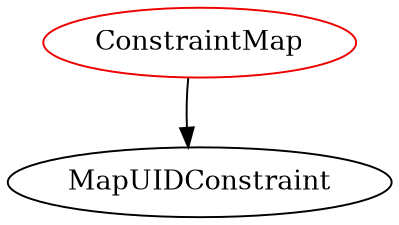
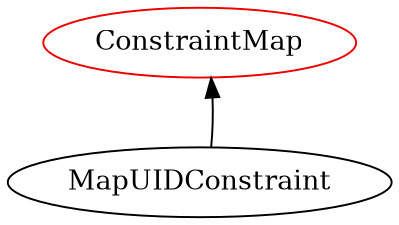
  digraph {
    n1 [color=red2 label=ConstraintMap shape=oval]
    MapUIDConstraint
-   n1 -> MapUIDConstraint
+   MapUIDConstraint -> n1
  }
